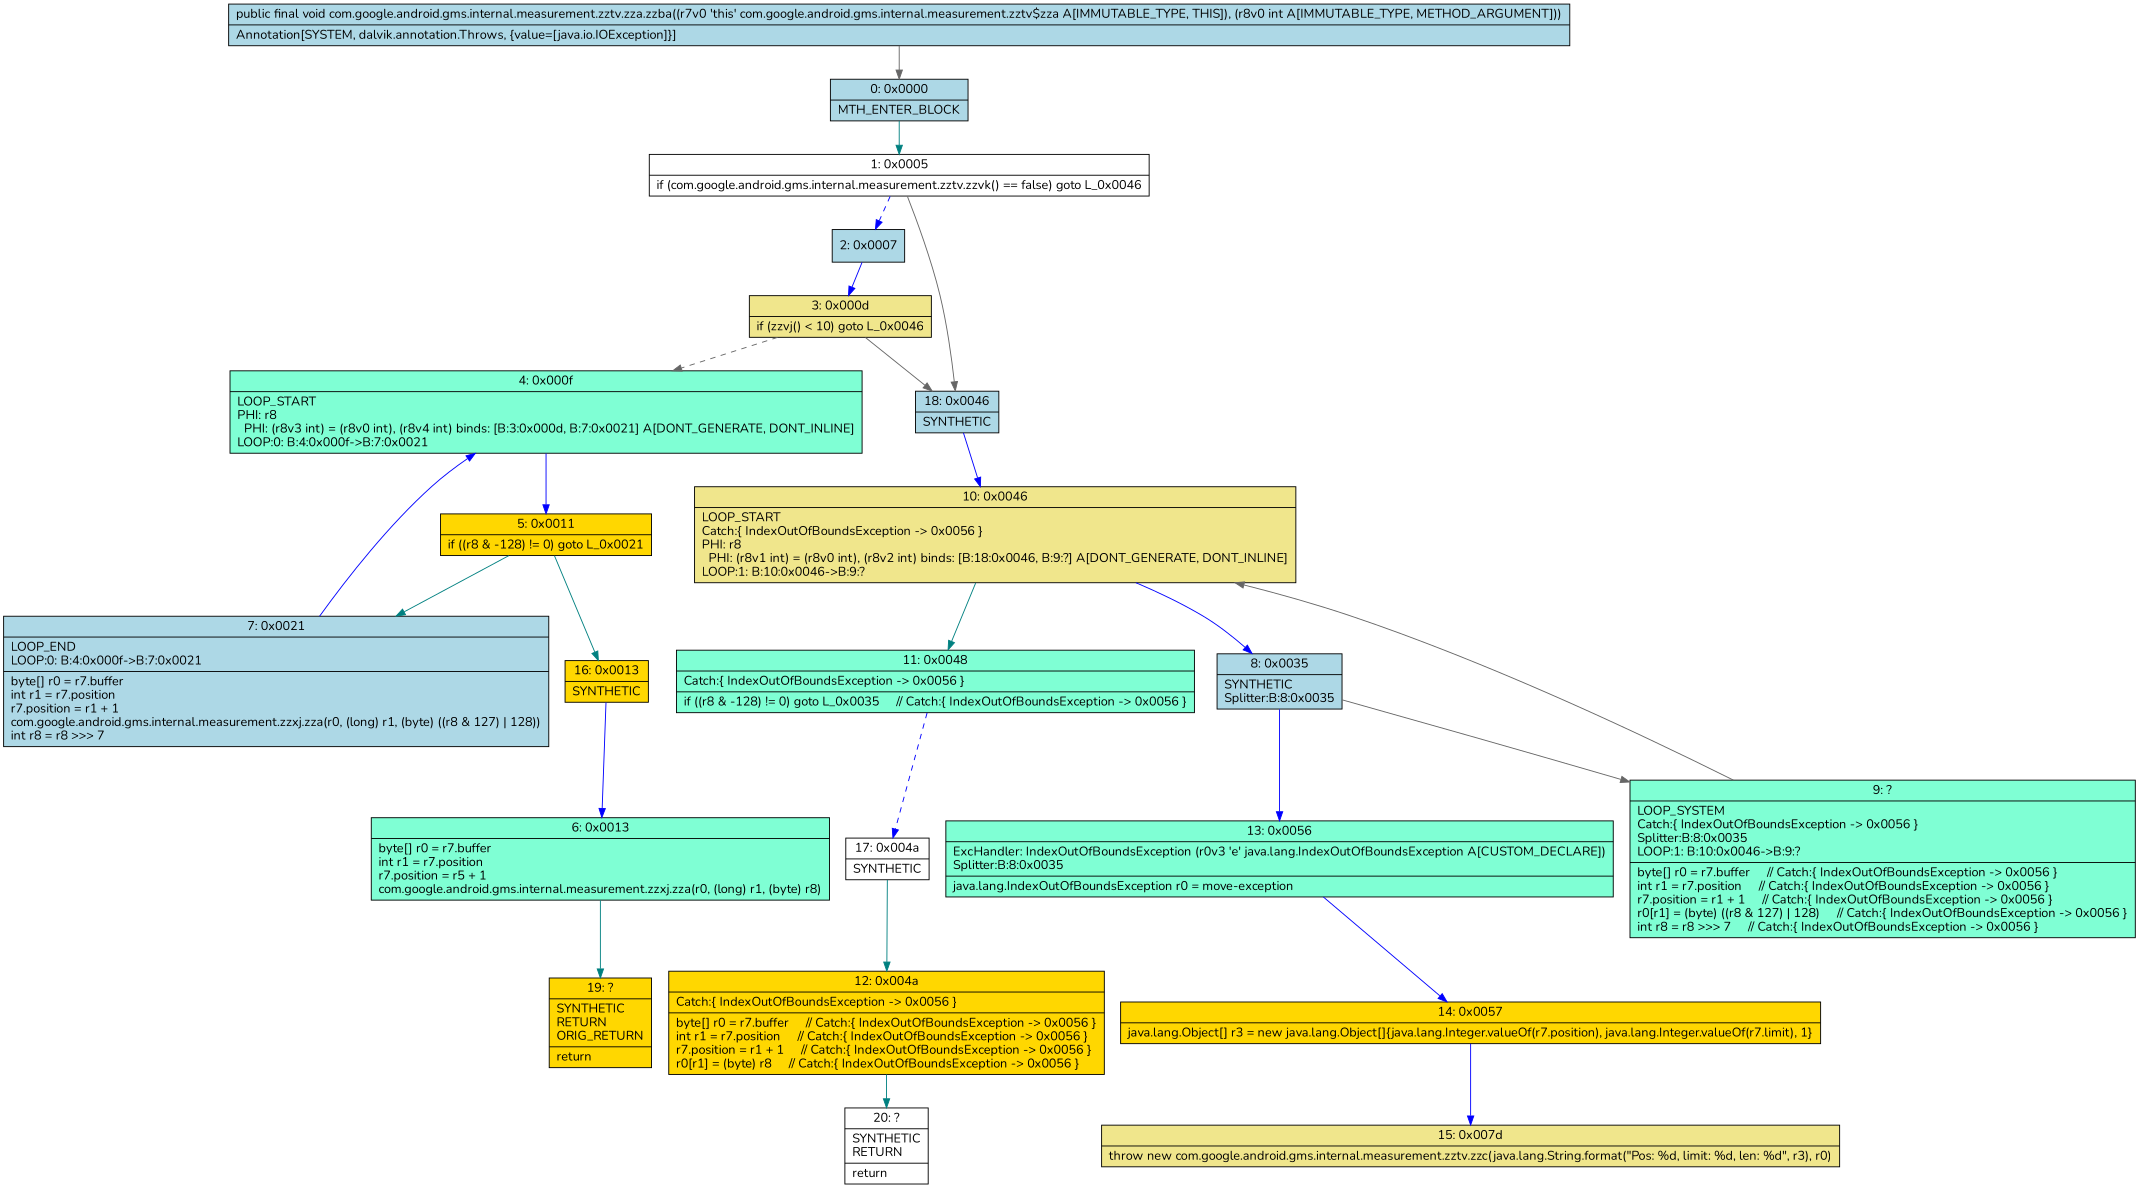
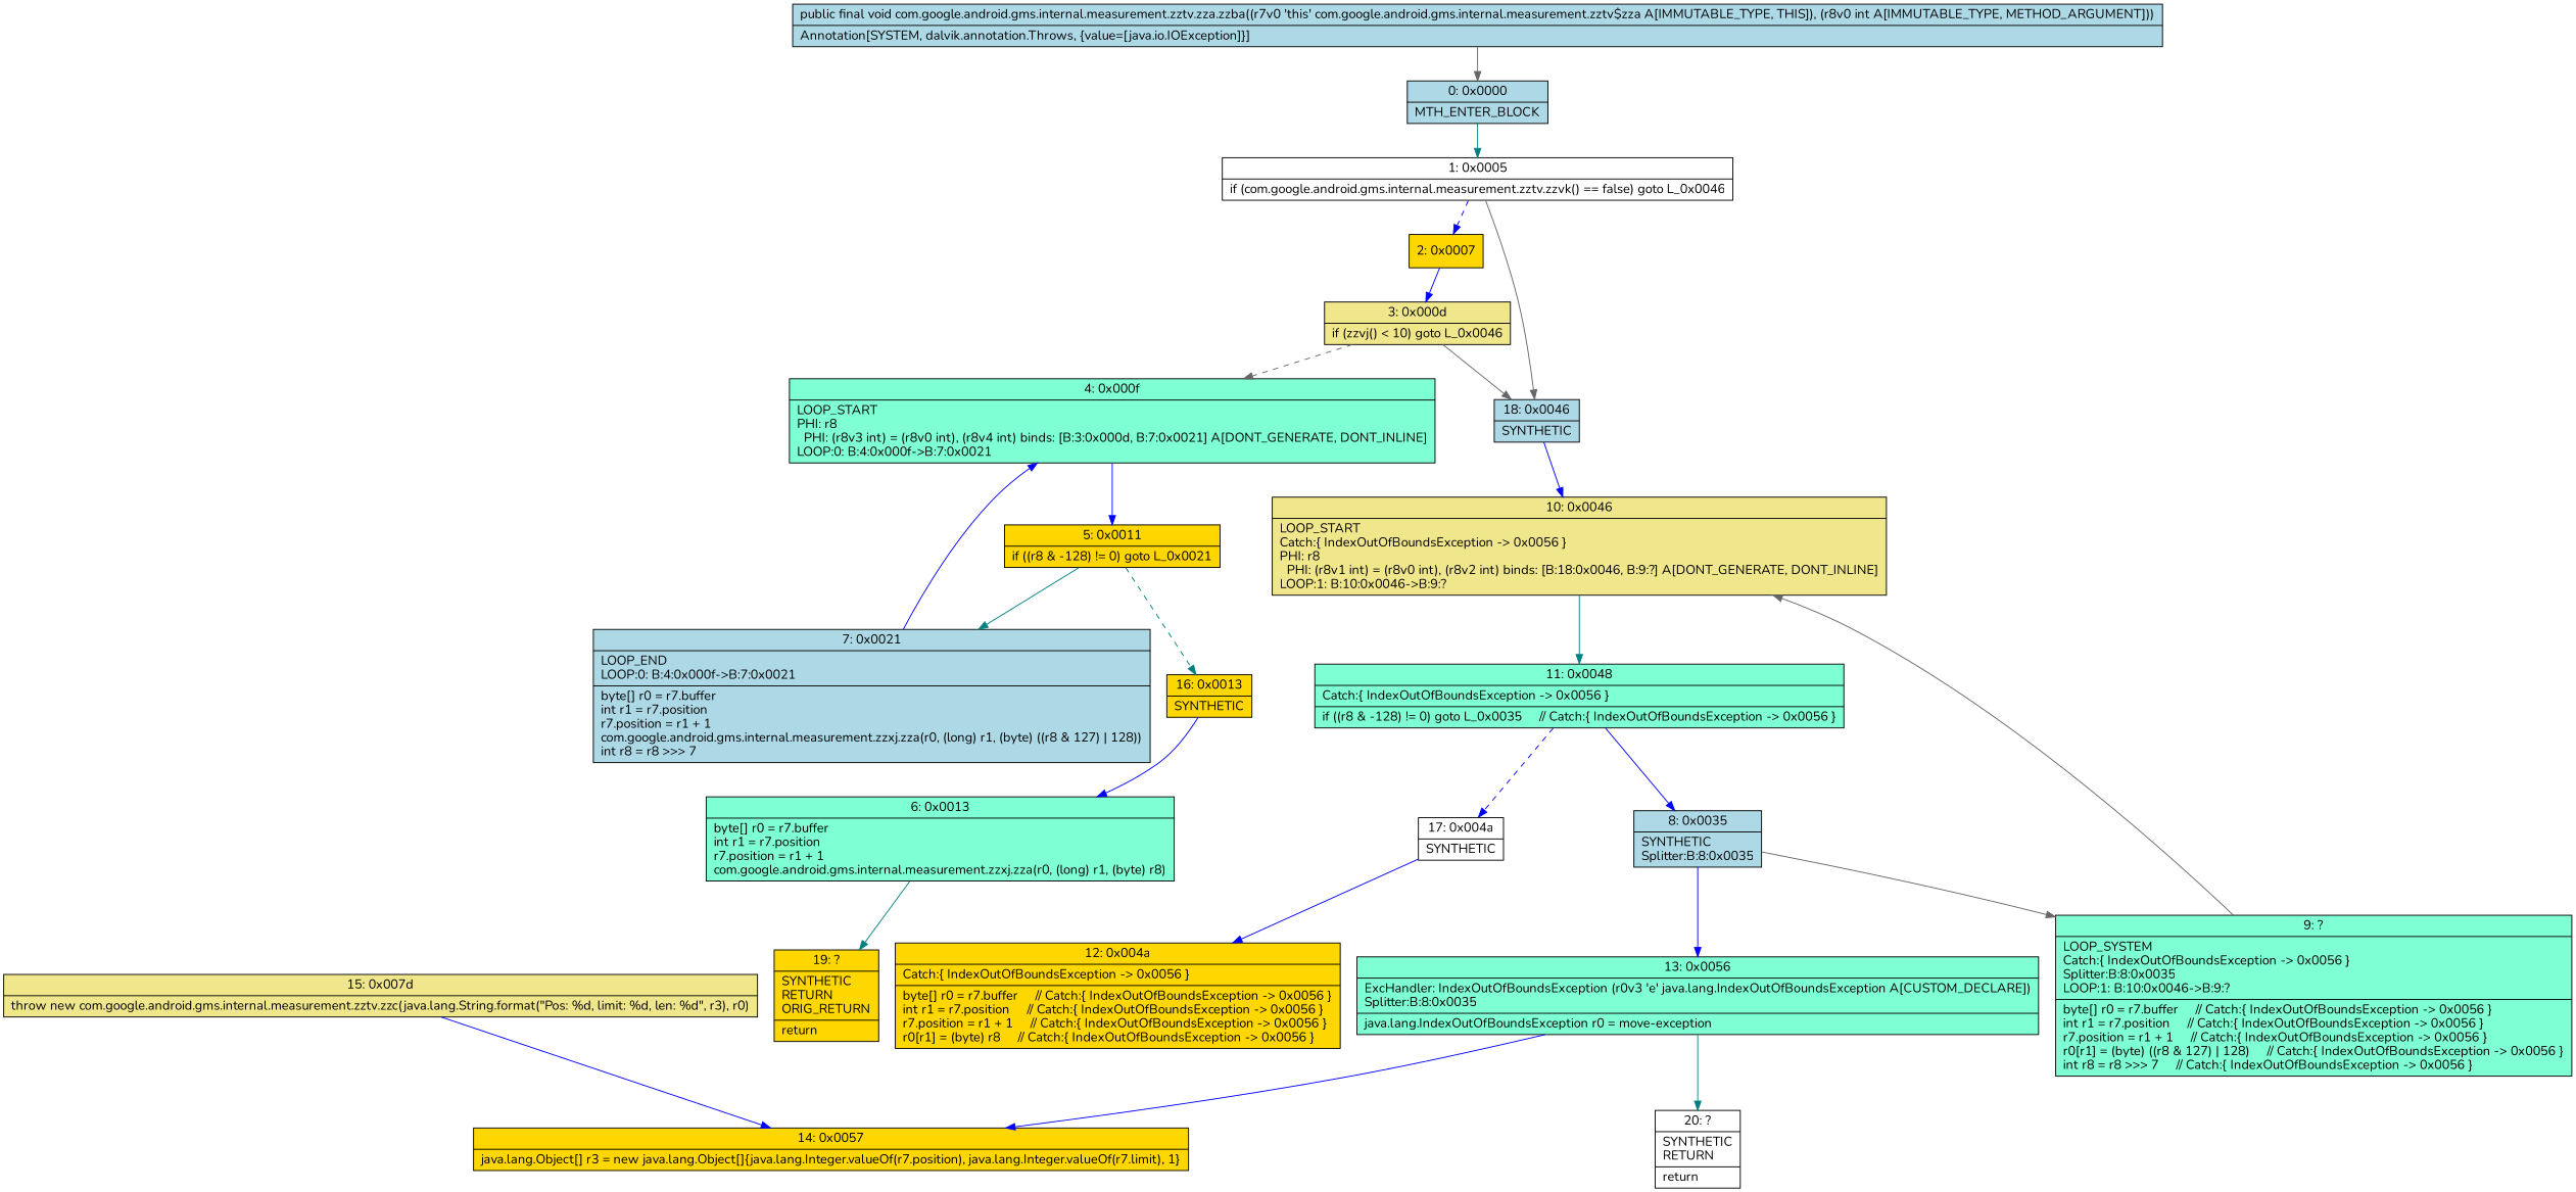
  digraph {
    fontname=Nunito
    node [fillcolor=lightblue fontname=Nunito shape=record style=filled]
    edge [color=blue fontname=Nunito]
    n1 [label="{0\:\ 0x0000|MTH_ENTER_BLOCK\l}"]
    n2 [fillcolor=white label="{1\:\ 0x0005|if (com.google.android.gms.internal.measurement.zztv.zzvk() == false) goto L_0x0046\l}"]
-   n3 [label="{2\:\ 0x0007}"]
+   n3 [fillcolor=gold label="{2\:\ 0x0007}"]
    n4 [label="{18\:\ 0x0046|SYNTHETIC\l}"]
    n5 [fillcolor=khaki label="{3\:\ 0x000d|if (zzvj() \< 10) goto L_0x0046\l}"]
    n6 [fillcolor=khaki label="{10\:\ 0x0046|LOOP_START\lCatch:\{ IndexOutOfBoundsException \-\> 0x0056 \}\lPHI: r8 \l  PHI: (r8v1 int) = (r8v0 int), (r8v2 int) binds: [B:18:0x0046, B:9:?] A[DONT_GENERATE, DONT_INLINE]\lLOOP:1: B:10:0x0046\-\>B:9:?\l}"]
    n7 [fillcolor=aquamarine label="{4\:\ 0x000f|LOOP_START\lPHI: r8 \l  PHI: (r8v3 int) = (r8v0 int), (r8v4 int) binds: [B:3:0x000d, B:7:0x0021] A[DONT_GENERATE, DONT_INLINE]\lLOOP:0: B:4:0x000f\-\>B:7:0x0021\l}"]
    n8 [fillcolor=gold label="{5\:\ 0x0011|if ((r8 & \-128) != 0) goto L_0x0021\l}"]
    n9 [label="{7\:\ 0x0021|LOOP_END\lLOOP:0: B:4:0x000f\-\>B:7:0x0021\l|byte[] r0 = r7.buffer\lint r1 = r7.position\lr7.position = r1 + 1\lcom.google.android.gms.internal.measurement.zzxj.zza(r0, (long) r1, (byte) ((r8 & 127) \| 128))\lint r8 = r8 \>\>\> 7\l}"]
    n10 [fillcolor=gold label="{16\:\ 0x0013|SYNTHETIC\l}"]
-   n11 [fillcolor=aquamarine label="{6\:\ 0x0013|byte[] r0 = r7.buffer\lint r1 = r7.position\lr7.position = r5 + 1\lcom.google.android.gms.internal.measurement.zzxj.zza(r0, (long) r1, (byte) r8)\l}"]
+   n11 [fillcolor=aquamarine label="{6\:\ 0x0013|byte[] r0 = r7.buffer\lint r1 = r7.position\lr7.position = r1 + 1\lcom.google.android.gms.internal.measurement.zzxj.zza(r0, (long) r1, (byte) r8)\l}"]
    n12 [fillcolor=gold label="{19\:\ ?|SYNTHETIC\lRETURN\lORIG_RETURN\l|return\l}"]
    n13 [label="{8\:\ 0x0035|SYNTHETIC\lSplitter:B:8:0x0035\l}"]
    n14 [fillcolor=aquamarine label="{9\:\ ?|LOOP_SYSTEM\lCatch:\{ IndexOutOfBoundsException \-\> 0x0056 \}\lSplitter:B:8:0x0035\lLOOP:1: B:10:0x0046\-\>B:9:?\l|byte[] r0 = r7.buffer     \/\/ Catch:\{ IndexOutOfBoundsException \-\> 0x0056 \}\lint r1 = r7.position     \/\/ Catch:\{ IndexOutOfBoundsException \-\> 0x0056 \}\lr7.position = r1 + 1     \/\/ Catch:\{ IndexOutOfBoundsException \-\> 0x0056 \}\lr0[r1] = (byte) ((r8 & 127) \| 128)     \/\/ Catch:\{ IndexOutOfBoundsException \-\> 0x0056 \}\lint r8 = r8 \>\>\> 7     \/\/ Catch:\{ IndexOutOfBoundsException \-\> 0x0056 \}\l}"]
    n15 [fillcolor=aquamarine label="{13\:\ 0x0056|ExcHandler: IndexOutOfBoundsException (r0v3 'e' java.lang.IndexOutOfBoundsException A[CUSTOM_DECLARE])\lSplitter:B:8:0x0035\l|java.lang.IndexOutOfBoundsException r0 = move\-exception\l}"]
    n16 [fillcolor=gold label="{14\:\ 0x0057|java.lang.Object[] r3 = new java.lang.Object[]\{java.lang.Integer.valueOf(r7.position), java.lang.Integer.valueOf(r7.limit), 1\}\l}"]
    n17 [fillcolor=aquamarine label="{11\:\ 0x0048|Catch:\{ IndexOutOfBoundsException \-\> 0x0056 \}\l|if ((r8 & \-128) != 0) goto L_0x0035     \/\/ Catch:\{ IndexOutOfBoundsException \-\> 0x0056 \}\l}"]
    n18 [fillcolor=white label="{17\:\ 0x004a|SYNTHETIC\l}"]
    n19 [fillcolor=gold label="{12\:\ 0x004a|Catch:\{ IndexOutOfBoundsException \-\> 0x0056 \}\l|byte[] r0 = r7.buffer     \/\/ Catch:\{ IndexOutOfBoundsException \-\> 0x0056 \}\lint r1 = r7.position     \/\/ Catch:\{ IndexOutOfBoundsException \-\> 0x0056 \}\lr7.position = r1 + 1     \/\/ Catch:\{ IndexOutOfBoundsException \-\> 0x0056 \}\lr0[r1] = (byte) r8     \/\/ Catch:\{ IndexOutOfBoundsException \-\> 0x0056 \}\l}"]
    n20 [fillcolor=white label="{20\:\ ?|SYNTHETIC\lRETURN\l|return\l}"]
    n21 [fillcolor=khaki label="{15\:\ 0x007d|throw new com.google.android.gms.internal.measurement.zztv.zzc(java.lang.String.format(\"Pos: %d, limit: %d, len: %d\", r3), r0)\l}"]
    n22 [label="{public final void com.google.android.gms.internal.measurement.zztv.zza.zzba((r7v0 'this' com.google.android.gms.internal.measurement.zztv$zza A[IMMUTABLE_TYPE, THIS]), (r8v0 int A[IMMUTABLE_TYPE, METHOD_ARGUMENT]))  | Annotation[SYSTEM, dalvik.annotation.Throws, \{value=[java.io.IOException]\}]\l}"]
    n1 -> n2 [color=teal]
    n2 -> n3 [style=dashed]
    n2 -> n4 [color=gray40]
    n3 -> n5
    n4 -> n6
    n5 -> n4 [color=gray40]
    n5 -> n7 [color=gray40 style=dashed]
    n6 -> n17 [color=teal]
    n7 -> n8
    n8 -> n9 [color=teal]
-   n8 -> n10 [color=teal style=solid]
+   n8 -> n10 [color=teal style=dashed]
    n9 -> n7
    n10 -> n11
    n11 -> n12 [color=teal]
    n13 -> n14 [color=gray40]
    n13 -> n15
    n14 -> n6 [color=gray40]
    n15 -> n16
-   n16 -> n21
-   n6 -> n13
+   n21 -> n16
+   n17 -> n13
    n17 -> n18 [style=dashed]
-   n18 -> n19 [color=teal]
-   n19 -> n20 [color=teal]
+   n18 -> n19
+   n15 -> n20 [color=teal]
    n22 -> n1 [color=gray40]
  }
